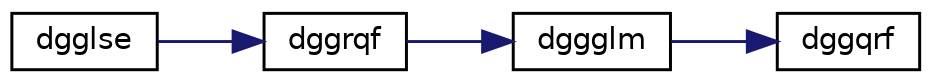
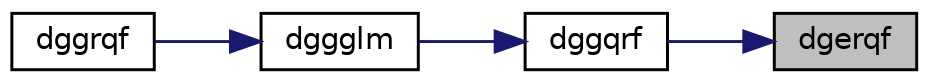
  digraph {
    rankdir=RL
    node [color=black fillcolor=white fontname=Helvetica fontsize=10 shape=record style=filled]
    edge [color=midnightblue dir=back fontname=Helvetica fontsize=10 labelfontname=Helvetica labelfontsize=10 style=solid]
+   n1 [fillcolor=grey75 fontcolor=black height=0.2 label=dgerqf width=0.4]
    n2 [height=0.2 label=dggqrf width=0.4]
    n3 [height=0.2 label=dggglm width=0.4]
    n4 [height=0.2 label=dggrqf width=0.4]
-   n5 [height=0.2 label=dgglse width=0.4]
+   n1 -> n2
    n2 -> n3
    n3 -> n4
-   n4 -> n5
  }
